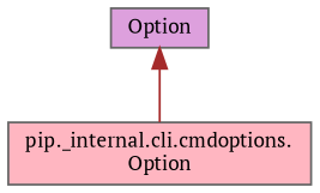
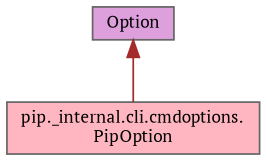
  digraph {
    rankdir=TB
    fontname="PT Serif"
    node [color=grey40 fontname="PT Serif" fontsize=10 shape=box style=filled]
    n1 [fillcolor=plum height=0.2 label=Option width=0.4]
-   n2 [fillcolor=lightpink height=0.2 label="pip._internal.cli.cmdoptions.\lOption" width=0.4]
+   n2 [fillcolor=lightpink height=0.2 label="pip._internal.cli.cmdoptions.\lPipOption" width=0.4]
    n1 -> n2 [color=brown dir=back fontname="PT Serif" fontsize=10 labelfontname=Helvetica labelfontsize=10 style=solid]
  }
